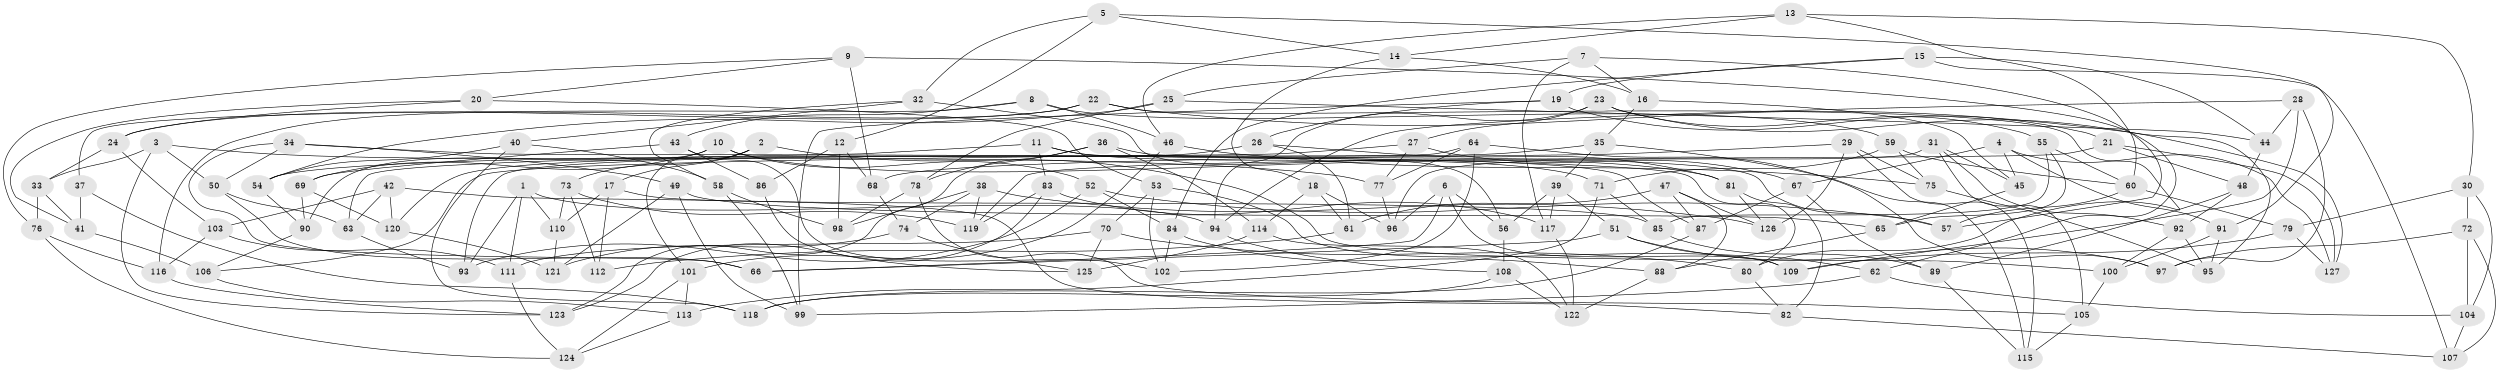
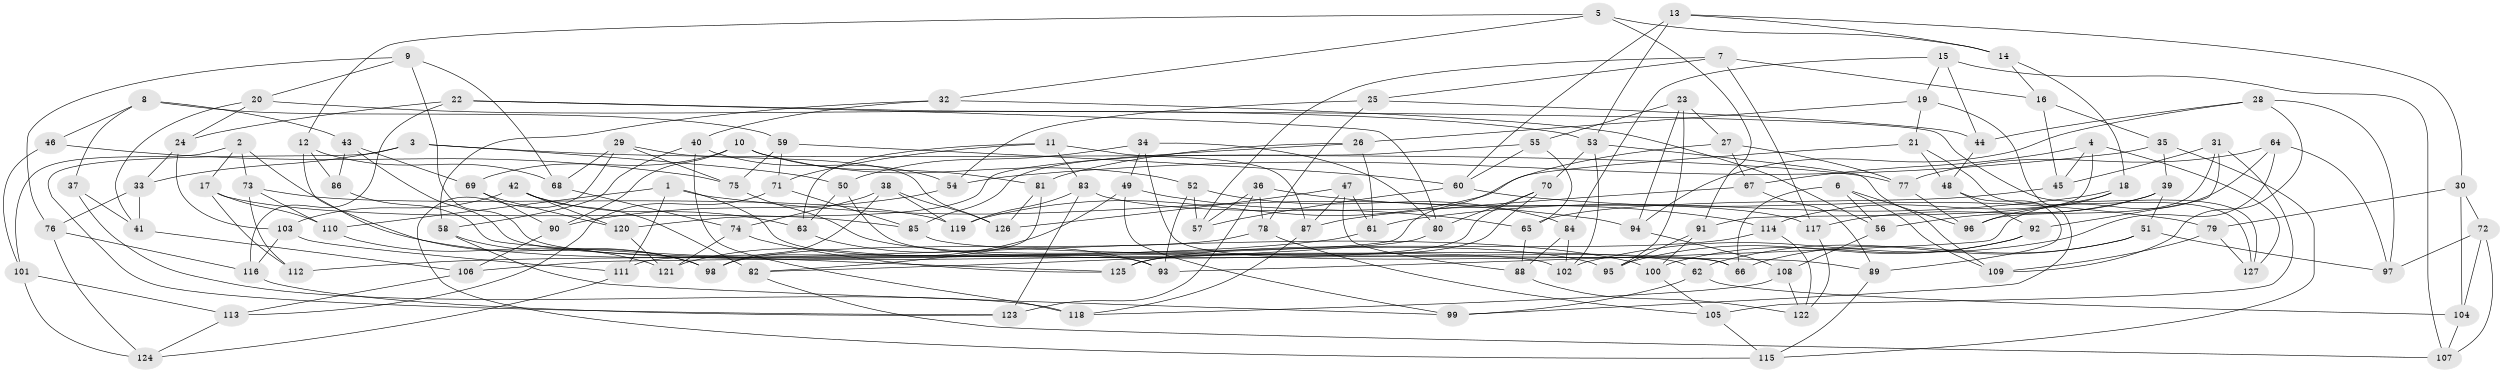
  graph {
    node [color=gray90 style=filled]
    1
    93
    94
    110
    111
    108
    121
    124
    2
    17
    73
    100
    101
    85
    112
    119
    105
    113
    3
    33
    50
    77
    123
    76
    41
    66
    63
    96
    4
    45
    67
    91
    127
    65
    87
    89
    95
    5
    12
    14
    32
    68
    86
    98
    16
    18
    56
    40
    58
    6
    109
    7
    25
    57
    117
    35
    44
    54
    78
    122
    8
    37
    43
    46
    59
    118
    69
    102
    75
    71
    60
    9
    20
    62
    24
    53
    99
    104
    74
    116
    10
    52
    81
    90
    84
    120
    126
    82
    106
    11
    83
    125
    13
    30
    72
    79
    61
    114
    15
    19
    107
    21
    26
    48
    88
    115
    39
    103
    70
    92
    22
    80
    23
    27
    55
    28
    97
    29
    31
    34
    49
    51
    36
    38
    42
    47
    64
    1 -- 93
    1 -- 94
    1 -- 110
    1 -- 111
    94 -- 108
    110 -- 121
    111 -- 124
    108 -- 122
    108 -- 118
    2 -- 17
    2 -- 73
    2 -- 100
    2 -- 101
    17 -- 110
    17 -- 85
    17 -- 112
    73 -- 110
    73 -- 112
    73 -- 119
    100 -- 105
    101 -- 124
    101 -- 113
    85 -- 89
    105 -- 115
    113 -- 124
    3 -- 33
    3 -- 50
    3 -- 77
    3 -- 123
    33 -- 76
    33 -- 41
    50 -- 66
    50 -- 63
    77 -- 96
    76 -- 124
    76 -- 116
    41 -- 106
    63 -- 93
    4 -- 45
    4 -- 67
    4 -- 91
    4 -- 127
    45 -- 65
    67 -- 87
    67 -- 89
    91 -- 100
    91 -- 95
    65 -- 88
    87 -- 118
    89 -- 115
    5 -- 91
    5 -- 12
    5 -- 14
    5 -- 32
    12 -- 68
    12 -- 86
    12 -- 98
    14 -- 16
    14 -- 18
    32 -- 56
    32 -- 40
    32 -- 58
    68 -- 74
    86 -- 125
    16 -- 45
    16 -- 35
    18 -- 96
    18 -- 61
    18 -- 114
    56 -- 108
    40 -- 58
    40 -- 54
    40 -- 118
    58 -- 98
    58 -- 99
    6 -- 66
    6 -- 96
    6 -- 56
    6 -- 109
    7 -- 16
    7 -- 25
    7 -- 57
    7 -- 117
    25 -- 44
    25 -- 54
    25 -- 78
    117 -- 122
    35 -- 54
    35 -- 115
    35 -- 39
    44 -- 48
    54 -- 90
    78 -- 105
    78 -- 98
    8 -- 37
    8 -- 43
    8 -- 46
    8 -- 59
    37 -- 41
    37 -- 118
    43 -- 86
    43 -- 69
    43 -- 102
    46 -- 101
    46 -- 75
    59 -- 75
    59 -- 71
    59 -- 60
    69 -- 90
    69 -- 120
    75 -- 95
    71 -- 85
    71 -- 113
    60 -- 57
    60 -- 79
    9 -- 76
    9 -- 68
    9 -- 20
    9 -- 62
    20 -- 41
    20 -- 24
    20 -- 53
    62 -- 99
    62 -- 104
    24 -- 33
    24 -- 103
    53 -- 109
    53 -- 102
    53 -- 70
    104 -- 107
    74 -- 121
    74 -- 125
    116 -- 123
    10 -- 69
    10 -- 52
    10 -- 81
    10 -- 90
    52 -- 93
    52 -- 57
    52 -- 84
    81 -- 126
    81 -- 82
    90 -- 106
    84 -- 102
    84 -- 88
    120 -- 121
    82 -- 107
    106 -- 113
    11 -- 63
    11 -- 87
    11 -- 71
    11 -- 83
    83 -- 119
    83 -- 123
    83 -- 117
    13 -- 14
-   13 -- 46
+   13 -- 53
    13 -- 60
    13 -- 30
    30 -- 104
    30 -- 72
    30 -- 79
    72 -- 104
    72 -- 107
    72 -- 97
    79 -- 127
    79 -- 109
    61 -- 112
    114 -- 122
    114 -- 125
    15 -- 44
    15 -- 84
    15 -- 19
    15 -- 107
    19 -- 99
    19 -- 21
    19 -- 26
    21 -- 119
    21 -- 127
    21 -- 48
    26 -- 81
    26 -- 120
    26 -- 61
    48 -- 89
    48 -- 92
    88 -- 122
    39 -- 56
    39 -- 117
    39 -- 51
    103 -- 111
    103 -- 116
    70 -- 111
    70 -- 125
    70 -- 80
    92 -- 100
    92 -- 95
    22 -- 127
    22 -- 24
    22 -- 116
    22 -- 80
    80 -- 82
    23 -- 94
    23 -- 95
    23 -- 27
    23 -- 55
    27 -- 77
    27 -- 67
    27 -- 106
    55 -- 85
    55 -- 65
    55 -- 60
    28 -- 94
    28 -- 109
    28 -- 44
    28 -- 97
    29 -- 68
    29 -- 75
    29 -- 126
    29 -- 115
    31 -- 105
    31 -- 96
    31 -- 45
    31 -- 92
    34 -- 50
    34 -- 66
    34 -- 80
    34 -- 49
    49 -- 121
    49 -- 65
    49 -- 99
    51 -- 66
    51 -- 62
    51 -- 97
    36 -- 123
    36 -- 57
    36 -- 78
    36 -- 114
    38 -- 119
    38 -- 98
    38 -- 74
    38 -- 126
    42 -- 63
    42 -- 120
    42 -- 82
    42 -- 103
    47 -- 87
    47 -- 126
    47 -- 61
    47 -- 88
    64 -- 93
    64 -- 77
    64 -- 102
    64 -- 97
  }
